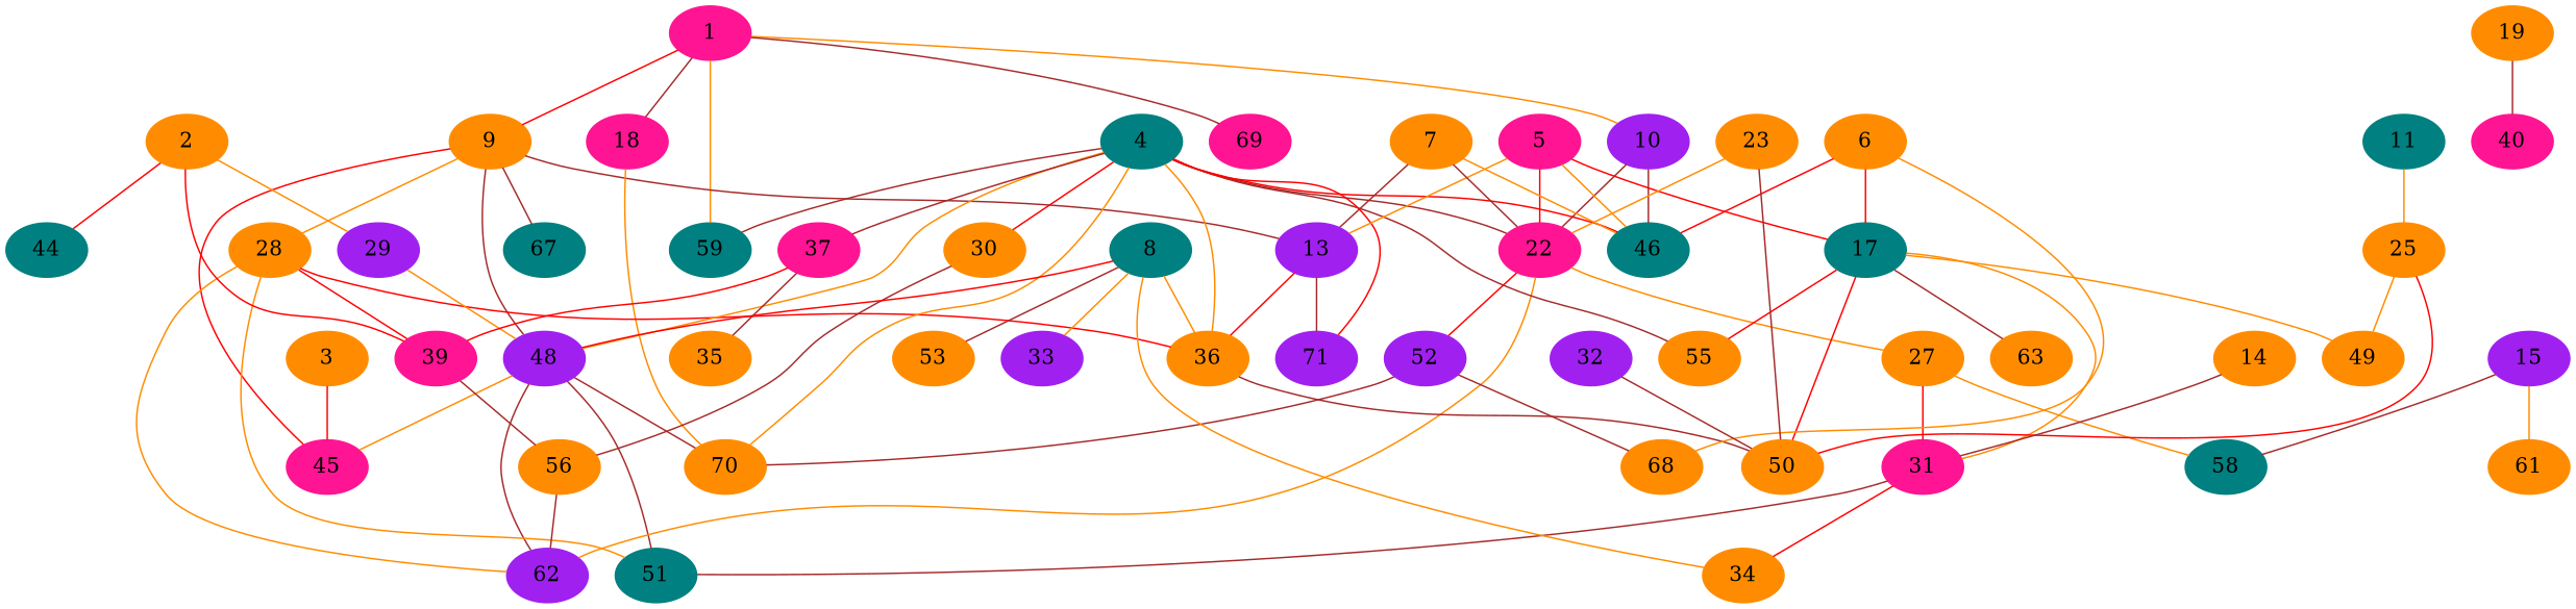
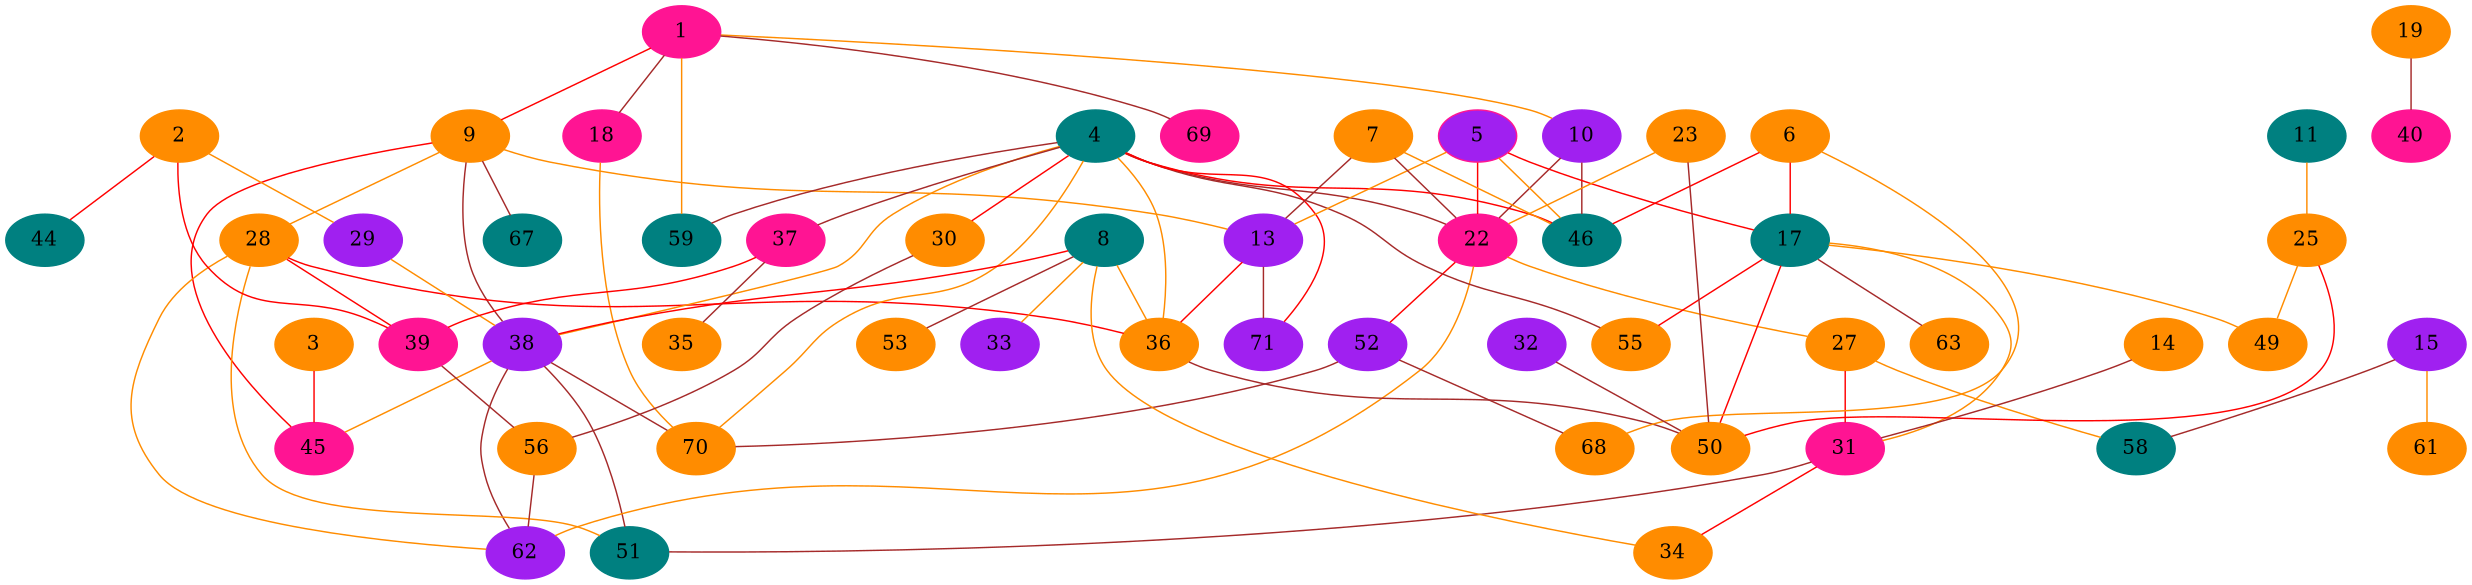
  graph {
    node [color=darkorange style=filled]
    edge [color=brown weight=1.0]
    1 [color=deeppink]
    9
    10 [color=purple]
    18 [color=deeppink]
    59 [color=teal]
    69 [color=deeppink]
    45 [color=deeppink]
-   38 [color=purple label=48]
+   38 [color=purple]
    13 [color=purple]
    28
    67 [color=teal]
    n12 [color=deeppink label=22]
    46 [color=teal]
    70
    29 [color=purple]
    2
    39 [color=deeppink]
    44 [color=teal]
    56
    3
    4 [color=teal]
    30
    36
    37 [color=deeppink]
    55
    71 [color=purple]
    27
    52 [color=purple]
    62 [color=purple]
    n30 [label=50]
    35
    51 [color=teal]
-   5 [color=deeppink]
+   5 [color=deeppink fillcolor=purple]
    17 [color=teal]
    31 [color=deeppink]
    49
    63
    6
    68
    7
    8 [color=teal]
    33 [color=purple]
    34
    53
    11 [color=teal]
    25
    14
    15 [color=purple]
    58 [color=teal]
    61
    40 [color=deeppink]
    19
    23
    32 [color=purple]
    1 -- 9 [color=red]
    1 -- 10 [color=darkorange]
    1 -- 18
    1 -- 59 [color=darkorange]
    1 -- 69
    9 -- 45 [color=red]
    9 -- 38
-   9 -- 13
+   9 -- 13 [color=darkorange]
    9 -- 28 [color=darkorange]
    9 -- 67
    10 -- n12
    10 -- 46
    18 -- 70 [color=darkorange]
    38 -- 45 [color=darkorange]
    38 -- 70 [weight=2.0]
    38 -- 62
    38 -- 51
    13 -- 36 [color=red]
    13 -- 71
    28 -- 39 [color=red]
    28 -- 36 [color=red]
    28 -- 62 [color=darkorange]
    28 -- 51 [color=darkorange]
    n12 -- 27 [color=darkorange]
    n12 -- 52 [color=red]
    n12 -- 62 [color=darkorange weight=2.0]
    29 -- 38 [color=darkorange]
    2 -- 29 [color=darkorange]
    2 -- 39 [color=red]
    2 -- 44 [color=red]
    39 -- 56
    56 -- 62
    3 -- 45 [color=red]
    4 -- 59
    4 -- 38 [color=darkorange weight=2.0]
    4 -- n12 [weight=2.0]
    4 -- 46 [color=red]
    4 -- 70 [color=darkorange]
    4 -- 30 [color=red]
    4 -- 36 [color=darkorange]
    4 -- 37
    4 -- 55 [weight=2.0]
    4 -- 71 [color=red]
    30 -- 56
    36 -- n30
    37 -- 39 [color=red]
    37 -- 35
    27 -- 31 [color=red]
    27 -- 58 [color=darkorange]
    52 -- 70
    52 -- 68
    5 -- 13 [color=darkorange]
    5 -- n12 [color=red]
    5 -- 46 [color=darkorange]
    5 -- 17 [color=red]
    17 -- 55 [color=red]
    17 -- n30 [color=red]
    17 -- 31 [color=darkorange]
    17 -- 49 [color=darkorange]
    17 -- 63
    31 -- 51
    31 -- 34 [color=red]
    6 -- 46 [color=red weight=2.0]
    6 -- 17 [color=red]
    6 -- 68 [color=darkorange]
    7 -- 13
    7 -- n12
    7 -- 46 [color=darkorange]
    8 -- 38 [color=red]
    8 -- 36 [color=darkorange]
    8 -- 33 [color=darkorange]
    8 -- 34 [color=darkorange]
    8 -- 53
    11 -- 25 [color=darkorange]
    25 -- n30 [color=red]
    25 -- 49 [color=darkorange]
    14 -- 31
    15 -- 58
    15 -- 61 [color=darkorange]
    19 -- 40
    23 -- n12 [color=darkorange]
    23 -- n30
    32 -- n30
  }
